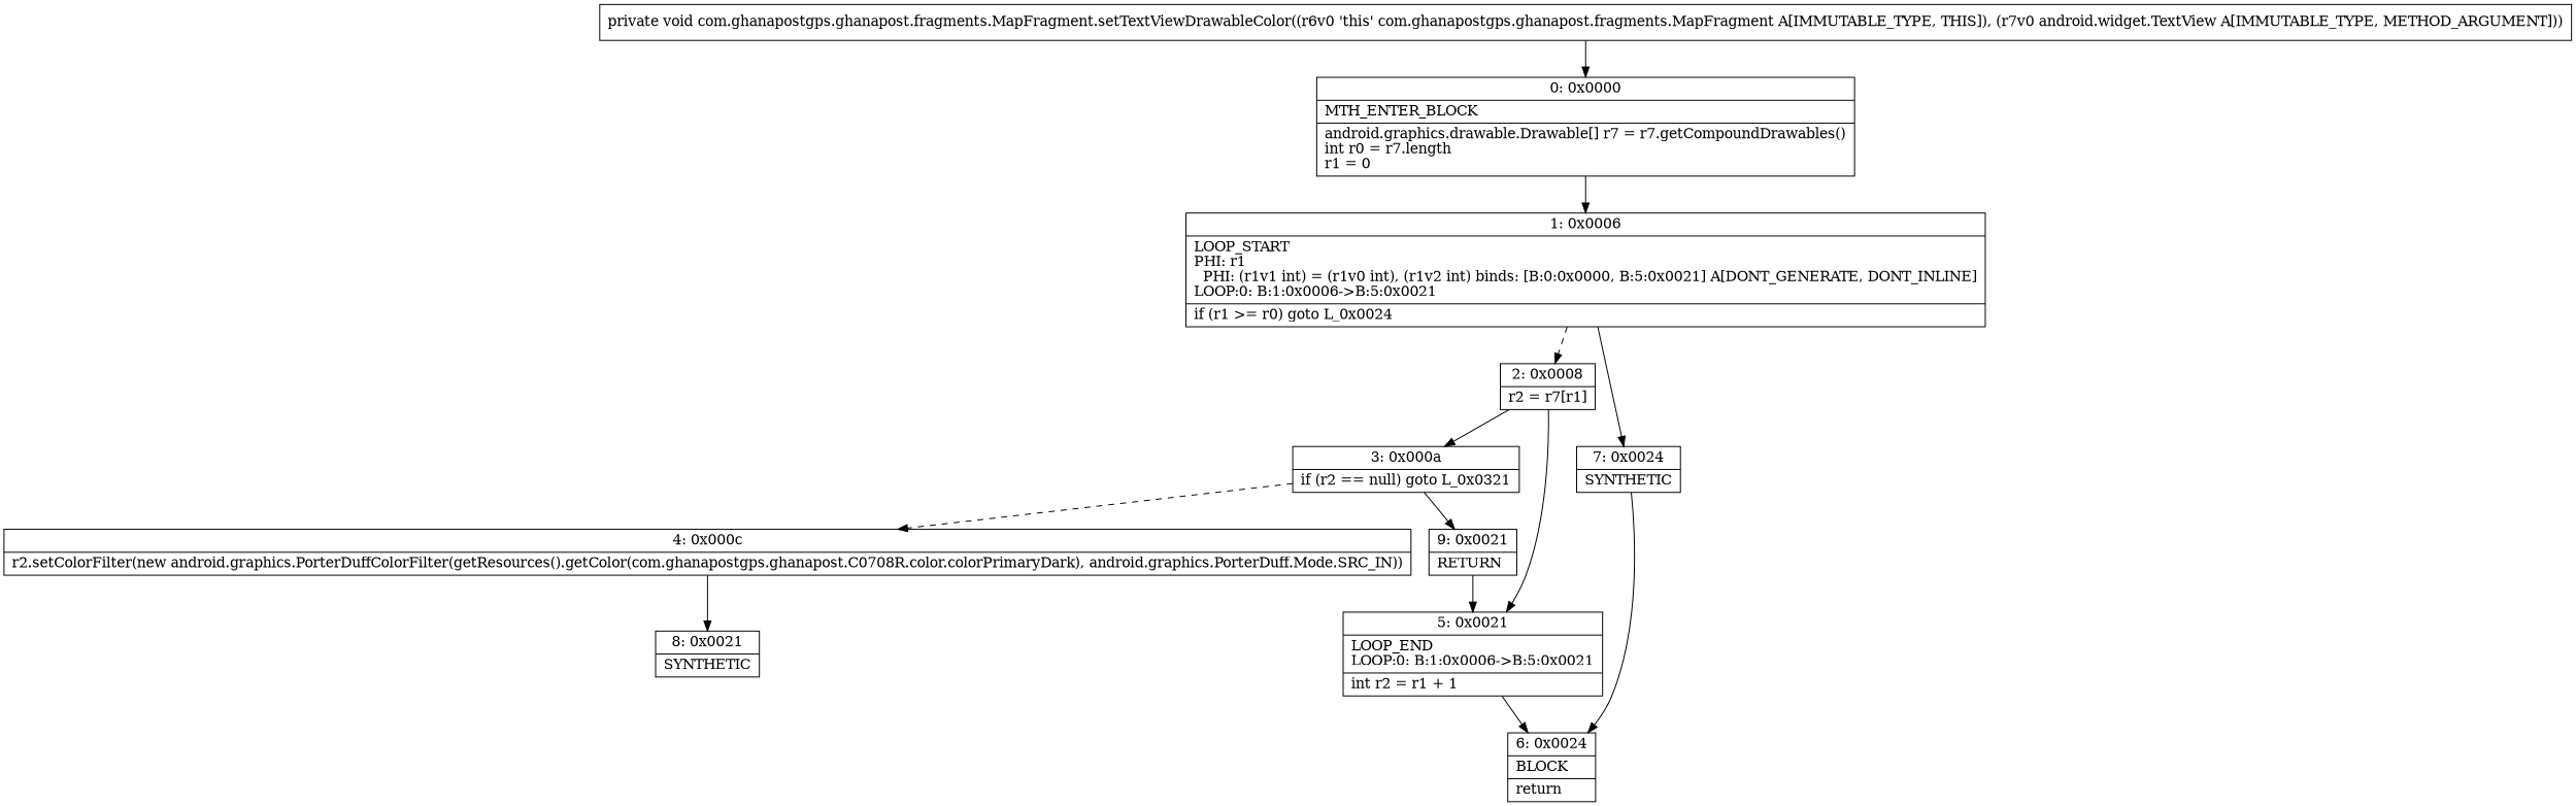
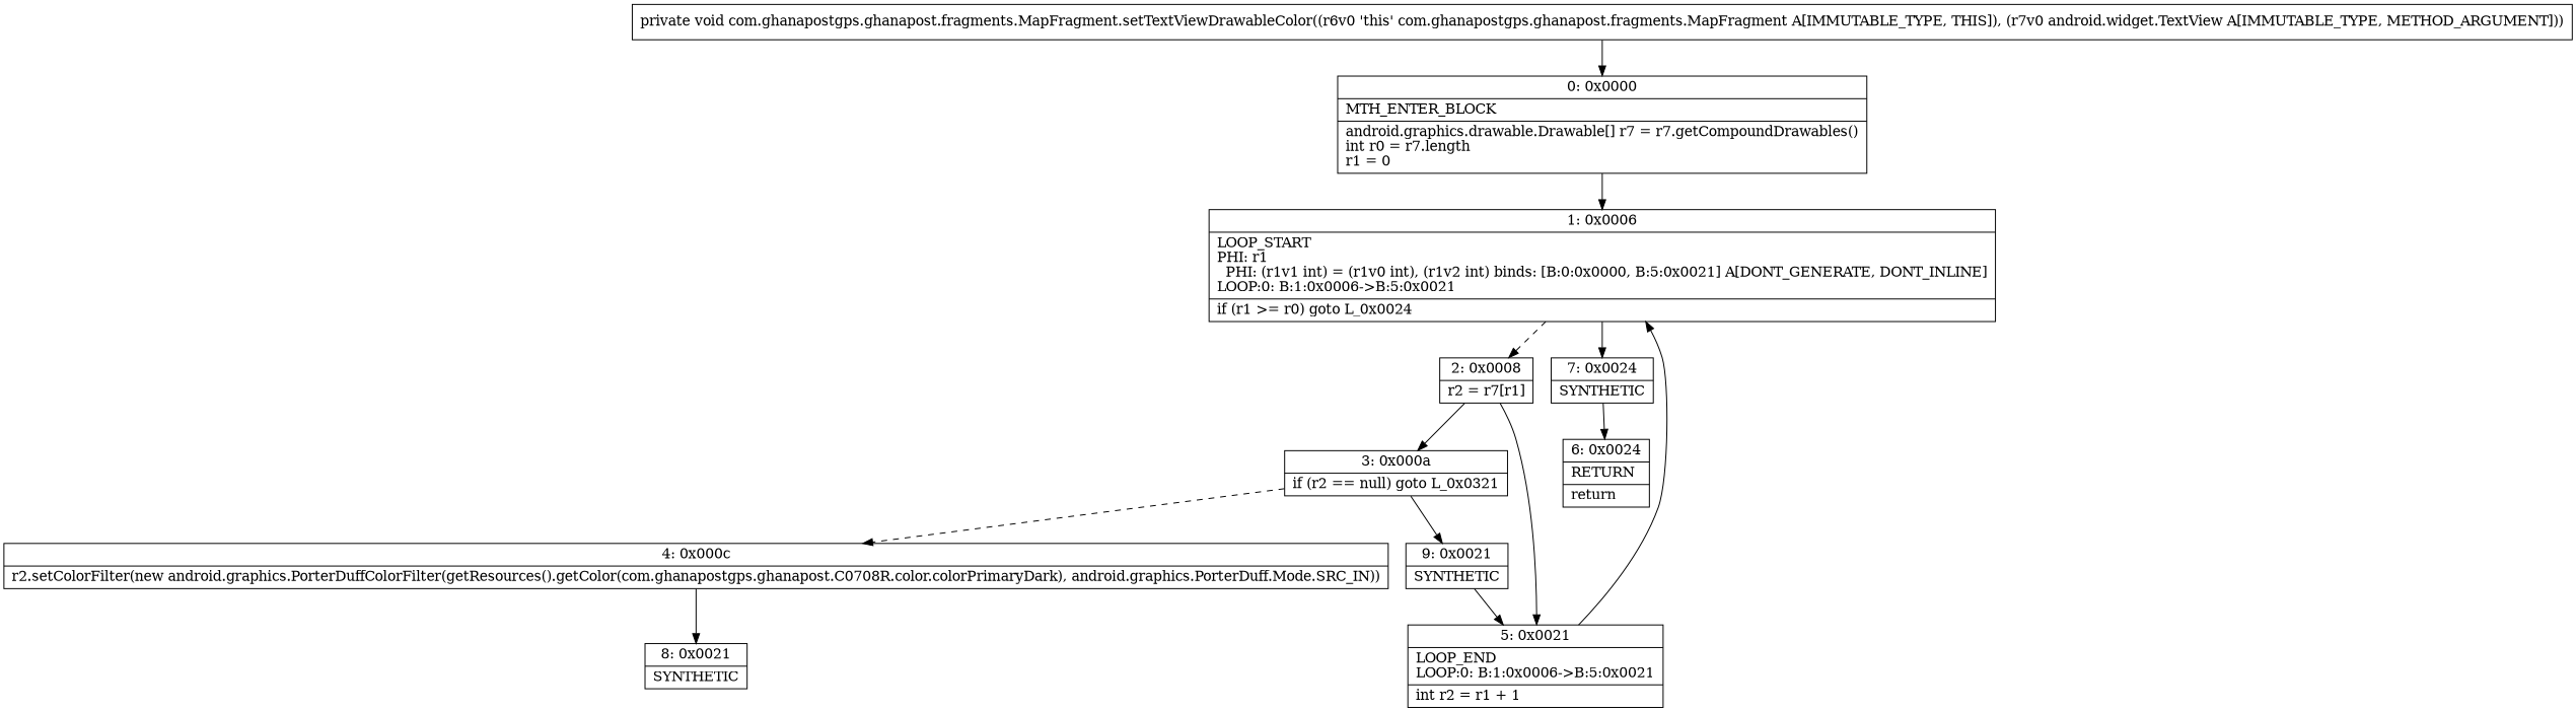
  digraph {
    node [shape=record]
    n1 [label="{0\:\ 0x0000|MTH_ENTER_BLOCK\l|android.graphics.drawable.Drawable[] r7 = r7.getCompoundDrawables()\lint r0 = r7.length\lr1 = 0\l}"]
    n2 [label="{1\:\ 0x0006|LOOP_START\lPHI: r1 \l  PHI: (r1v1 int) = (r1v0 int), (r1v2 int) binds: [B:0:0x0000, B:5:0x0021] A[DONT_GENERATE, DONT_INLINE]\lLOOP:0: B:1:0x0006\-\>B:5:0x0021\l|if (r1 \>= r0) goto L_0x0024\l}"]
    n3 [label="{2\:\ 0x0008|r2 = r7[r1]\l}"]
    n4 [label="{7\:\ 0x0024|SYNTHETIC\l}"]
    n5 [label="{3\:\ 0x000a|if (r2 == null) goto L_0x0321\l}"]
    n6 [label="{5\:\ 0x0021|LOOP_END\lLOOP:0: B:1:0x0006\-\>B:5:0x0021\l|int r2 = r1 + 1\l}"]
-   n7 [label="{6\:\ 0x0024|BLOCK\l|return\l}"]
+   n7 [label="{6\:\ 0x0024|RETURN\l|return\l}"]
    n8 [label="{4\:\ 0x000c|r2.setColorFilter(new android.graphics.PorterDuffColorFilter(getResources().getColor(com.ghanapostgps.ghanapost.C0708R.color.colorPrimaryDark), android.graphics.PorterDuff.Mode.SRC_IN))\l}"]
-   n9 [label="{9\:\ 0x0021|RETURN\l}"]
+   n9 [label="{9\:\ 0x0021|SYNTHETIC\l}"]
    n10 [label="{8\:\ 0x0021|SYNTHETIC\l}"]
    n11 [label="{private void com.ghanapostgps.ghanapost.fragments.MapFragment.setTextViewDrawableColor((r6v0 'this' com.ghanapostgps.ghanapost.fragments.MapFragment A[IMMUTABLE_TYPE, THIS]), (r7v0 android.widget.TextView A[IMMUTABLE_TYPE, METHOD_ARGUMENT])) }"]
    n1 -> n2
    n2 -> n3 [style=dashed]
    n2 -> n4
    n3 -> n5
    n3 -> n6
    n4 -> n7
    n5 -> n8 [style=dashed]
    n5 -> n9
-   n6 -> n7
+   n6 -> n2
    n8 -> n10
    n9 -> n6
    n11 -> n1
  }
